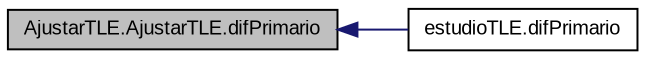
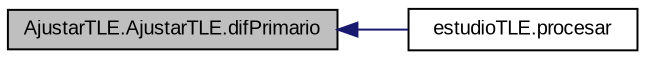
  digraph {
    rankdir=LR
    fontname="Liberation Sans"
    node [color=black fontname="Liberation Sans" fontsize=10 shape=record style=filled]
    n1 [fillcolor=grey75 fontcolor=black height=0.2 label="AjustarTLE.AjustarTLE.difPrimario" width=0.4]
-   n2 [fillcolor=white height=0.2 label="estudioTLE.difPrimario" width=0.4]
+   n2 [fillcolor=white height=0.2 label="estudioTLE.procesar" width=0.4]
    n1 -> n2 [color=midnightblue dir=back fontname="Liberation Sans" fontsize=10 labelfontname=Helvetica labelfontsize=10 style=solid]
  }
